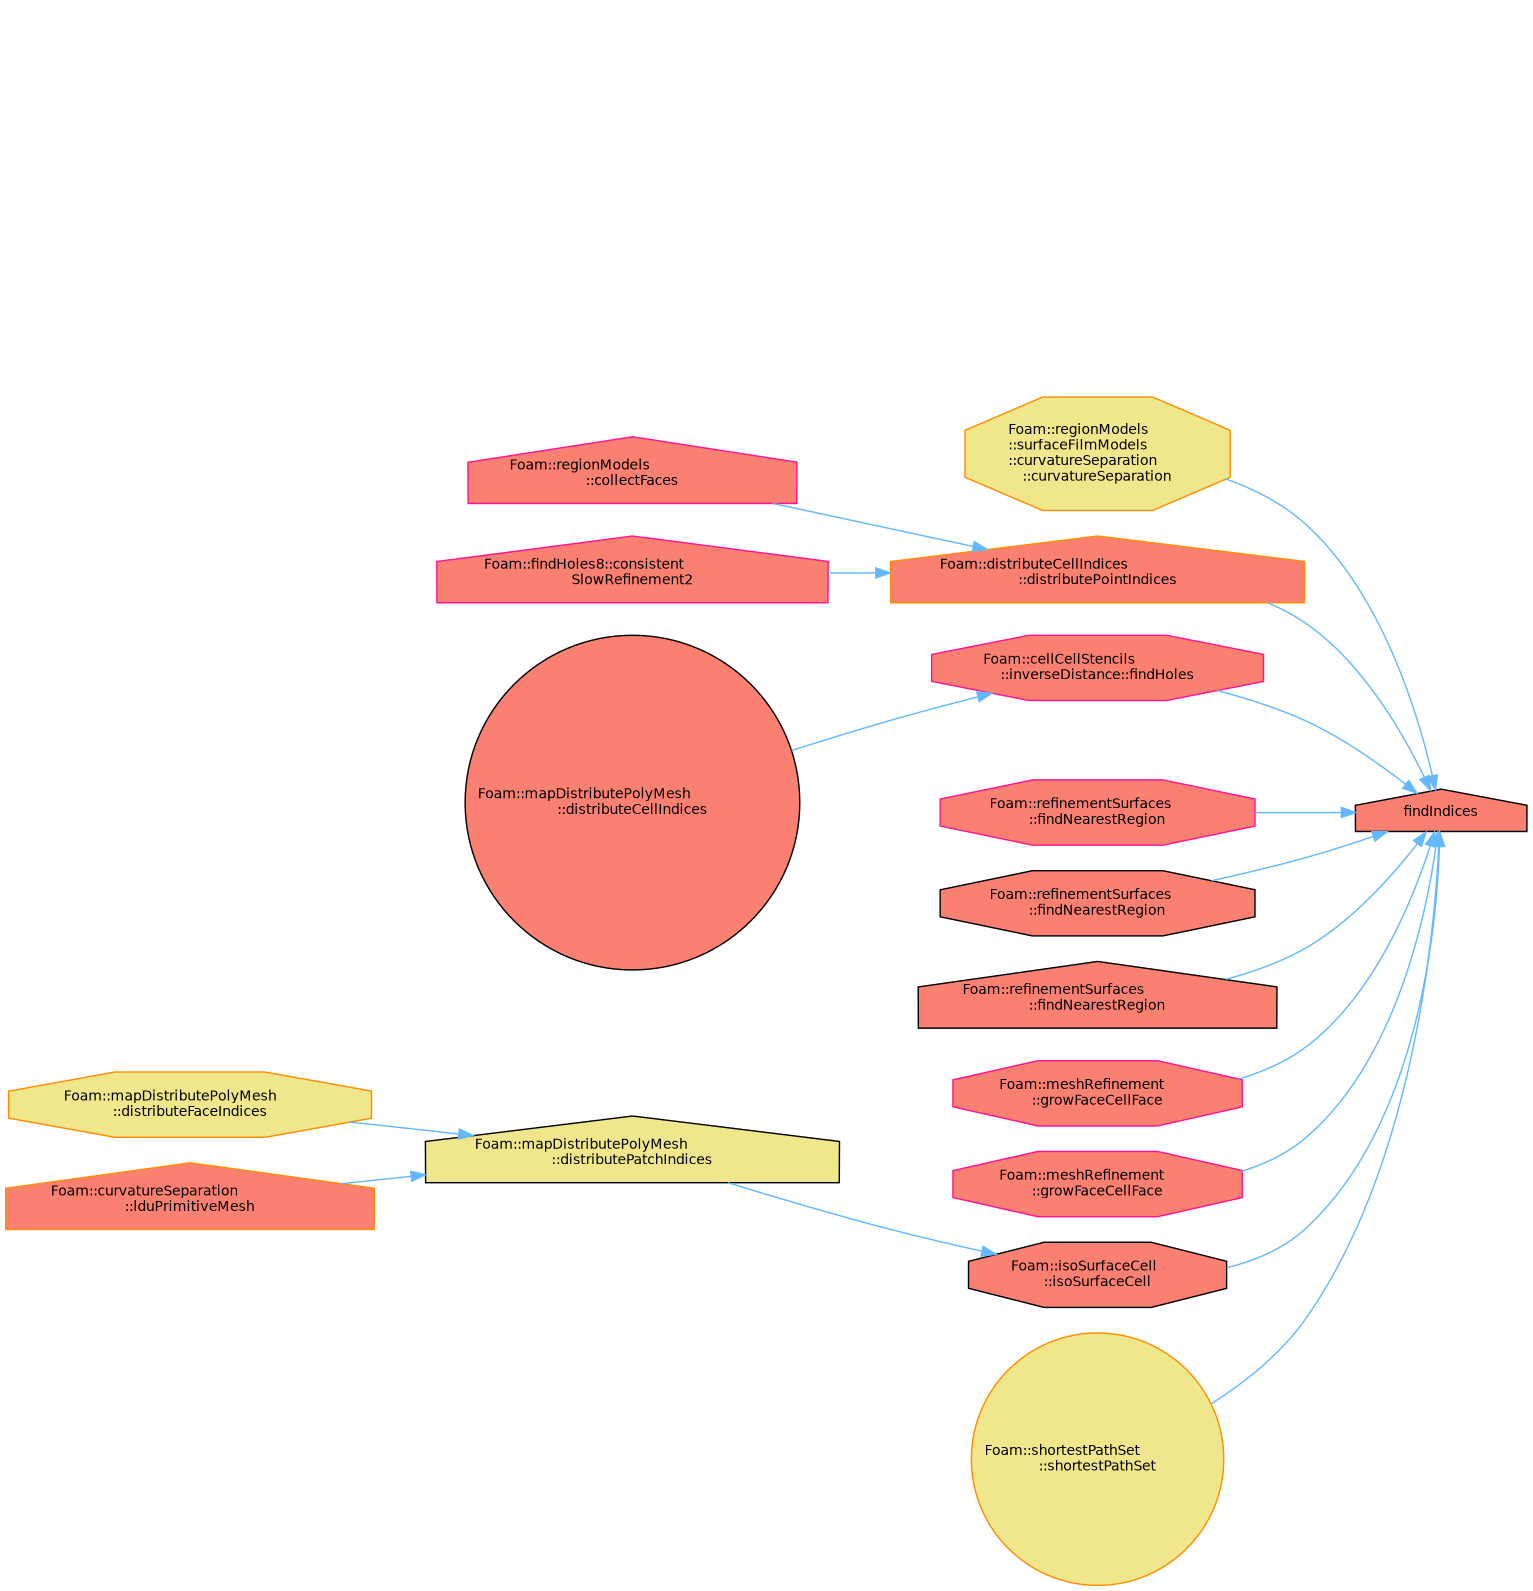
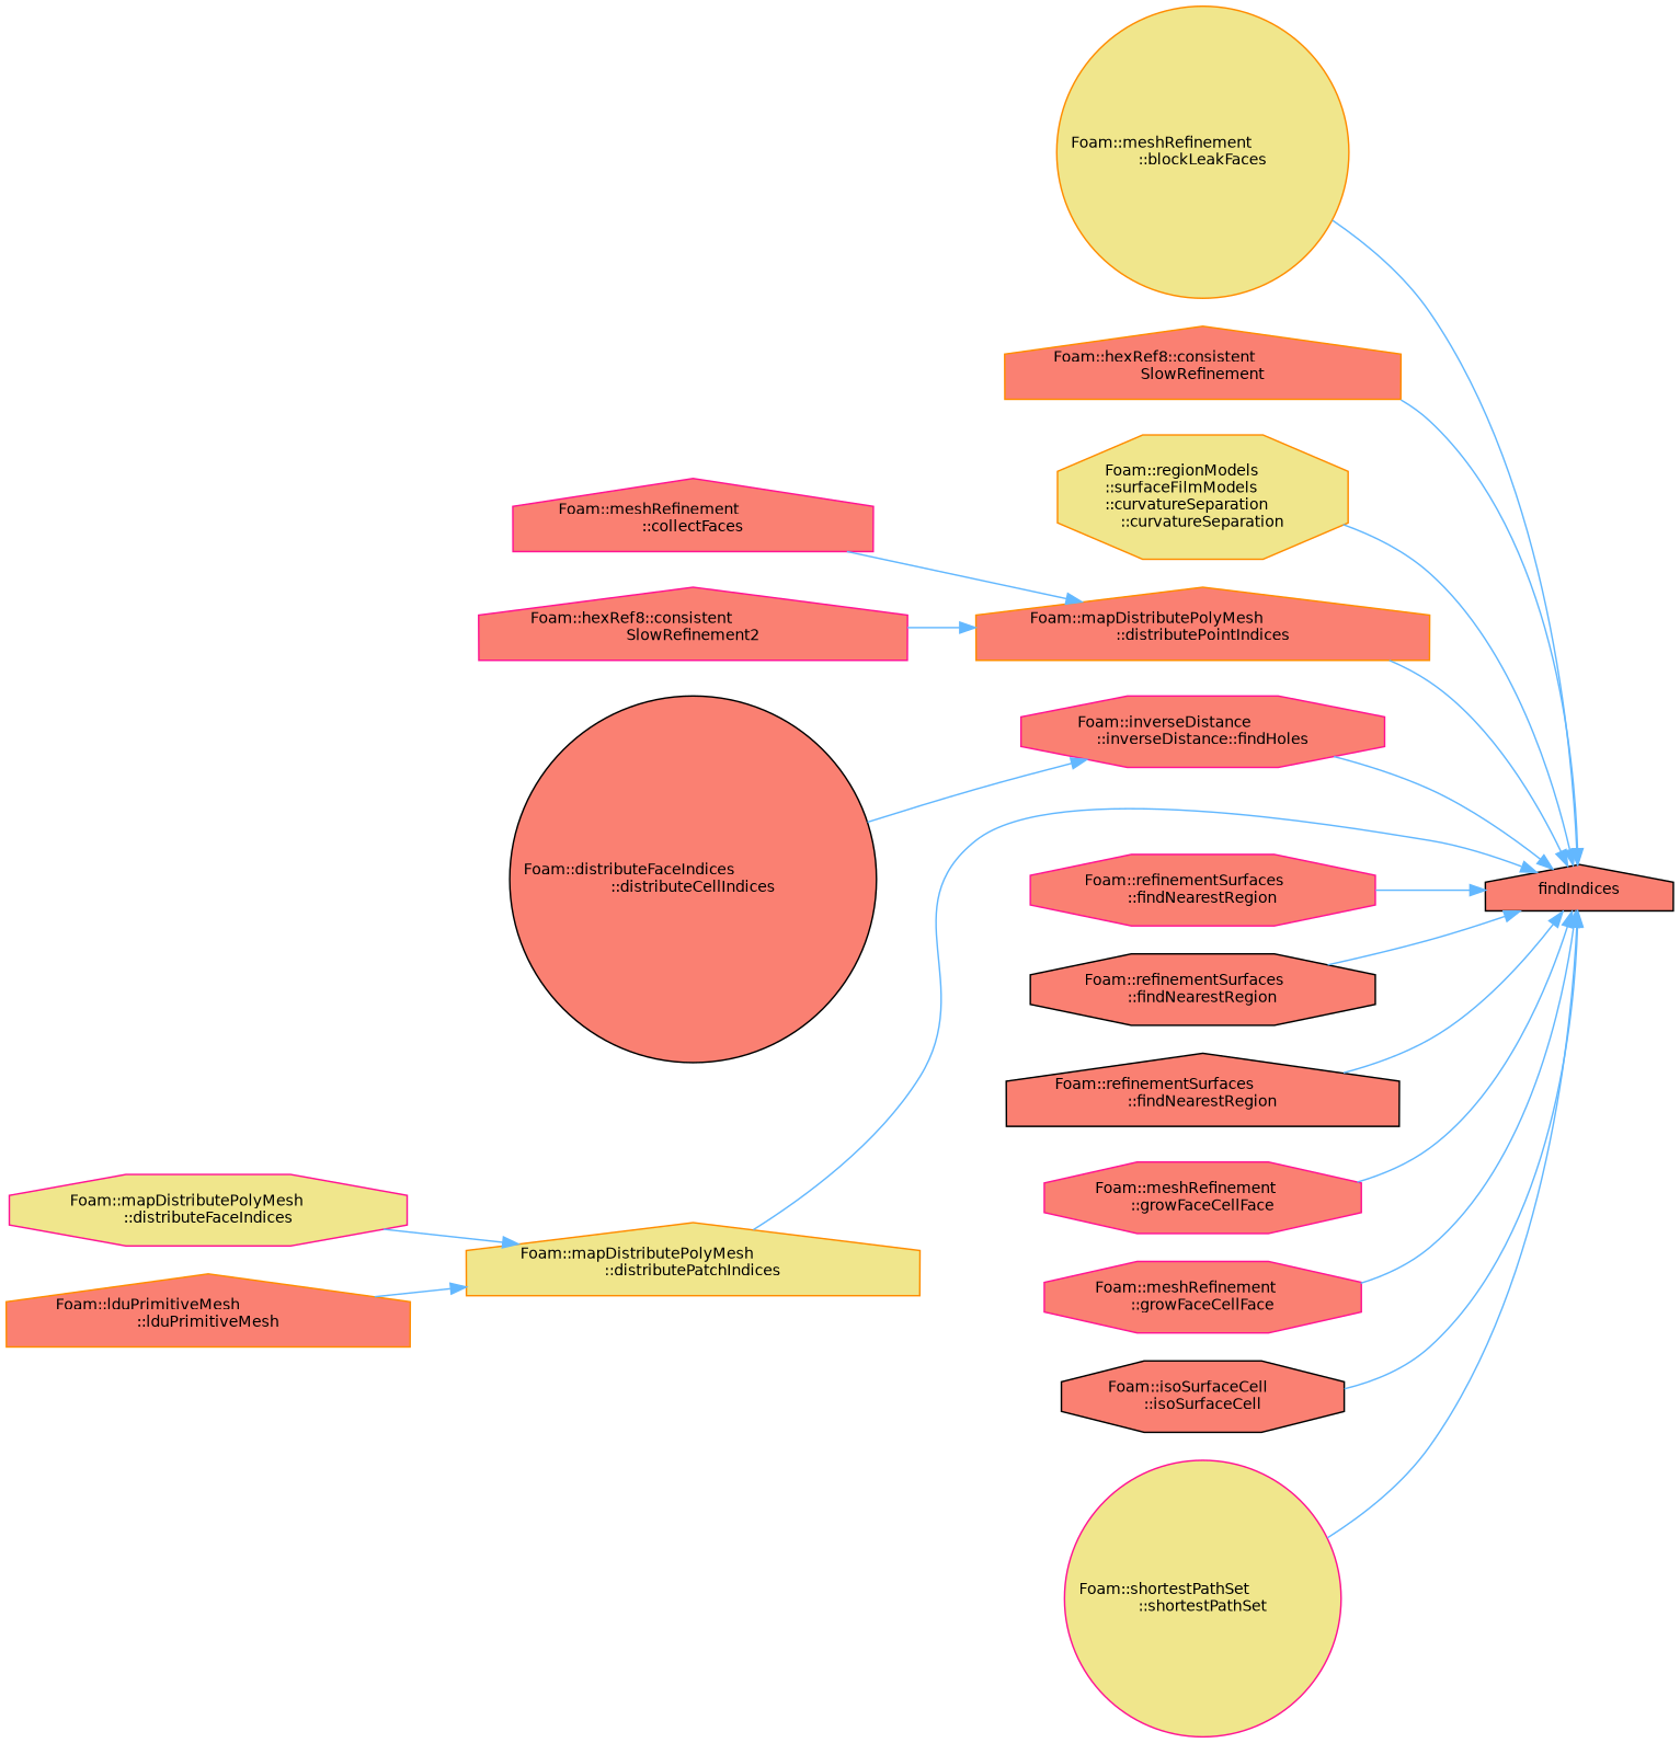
  digraph {
    rankdir=RL
    node [color=deeppink fillcolor=salmon fontname=Helvetica fontsize=10 shape=house style=filled]
    edge [color=steelblue1 dir=back fontname=Helvetica fontsize=10 labelfontname=Helvetica labelfontsize=10 style=solid]
    n1 [color=black fontcolor=black height=0.2 label=findIndices width=0.4]
+   n2 [color=darkorange fillcolor=khaki height=0.2 label="Foam::meshRefinement\l::blockLeakFaces" shape=circle width=0.4]
+   n3 [color=darkorange height=0.2 label="Foam::hexRef8::consistent\lSlowRefinement" width=0.4]
    n4 [color=darkorange fillcolor=khaki height=0.2 label="Foam::regionModels\l::surfaceFilmModels\l::curvatureSeparation\l::curvatureSeparation" shape=octagon width=0.4]
-   n5 [color=black fillcolor=khaki height=0.2 label="Foam::mapDistributePolyMesh\l::distributePatchIndices" width=0.4]
-   n6 [color=darkorange height=0.2 label="Foam::distributeCellIndices\l::distributePointIndices" width=0.4]
-   n7 [height=0.2 label="Foam::cellCellStencils\l::inverseDistance::findHoles" shape=octagon width=0.4]
+   n5 [color=darkorange fillcolor=khaki height=0.2 label="Foam::mapDistributePolyMesh\l::distributePatchIndices" width=0.4]
+   n6 [color=darkorange height=0.2 label="Foam::mapDistributePolyMesh\l::distributePointIndices" width=0.4]
+   n7 [height=0.2 label="Foam::inverseDistance\l::inverseDistance::findHoles" shape=octagon width=0.4]
    n8 [height=0.2 label="Foam::refinementSurfaces\l::findNearestRegion" shape=octagon width=0.4]
    n9 [color=black height=0.2 label="Foam::refinementSurfaces\l::findNearestRegion" shape=octagon width=0.4]
    n10 [color=black height=0.2 label="Foam::refinementSurfaces\l::findNearestRegion" width=0.4]
    n11 [height=0.2 label="Foam::meshRefinement\l::growFaceCellFace" shape=octagon width=0.4]
    n12 [height=0.2 label="Foam::meshRefinement\l::growFaceCellFace" shape=octagon width=0.4]
    n13 [color=black height=0.2 label="Foam::isoSurfaceCell\l::isoSurfaceCell" shape=octagon width=0.4]
-   n14 [color=darkorange fillcolor=khaki height=0.2 label="Foam::shortestPathSet\l::shortestPathSet" shape=circle width=0.4]
-   n15 [height=0.2 label="Foam::regionModels\l::collectFaces" width=0.4]
-   n16 [height=0.2 label="Foam::findHoles8::consistent\lSlowRefinement2" width=0.4]
-   n17 [color=black height=0.2 label="Foam::mapDistributePolyMesh\l::distributeCellIndices" shape=circle width=0.4]
-   n18 [color=darkorange fillcolor=khaki height=0.2 label="Foam::mapDistributePolyMesh\l::distributeFaceIndices" shape=octagon width=0.4]
-   n19 [color=darkorange height=0.2 label="Foam::curvatureSeparation\l::lduPrimitiveMesh" width=0.4]
+   n14 [fillcolor=khaki height=0.2 label="Foam::shortestPathSet\l::shortestPathSet" shape=circle width=0.4]
+   n15 [height=0.2 label="Foam::meshRefinement\l::collectFaces" width=0.4]
+   n16 [height=0.2 label="Foam::hexRef8::consistent\lSlowRefinement2" width=0.4]
+   n17 [color=black height=0.2 label="Foam::distributeFaceIndices\l::distributeCellIndices" shape=circle width=0.4]
+   n18 [fillcolor=khaki height=0.2 label="Foam::mapDistributePolyMesh\l::distributeFaceIndices" shape=octagon width=0.4]
+   n19 [color=darkorange height=0.2 label="Foam::lduPrimitiveMesh\l::lduPrimitiveMesh" width=0.4]
+   n1 -> n2
+   n1 -> n3
    n1 -> n4
-   n13 -> n5
+   n1 -> n5
    n1 -> n6
    n1 -> n7
    n1 -> n8
    n1 -> n9
    n1 -> n10
    n1 -> n11
    n1 -> n12
    n1 -> n13
    n1 -> n14
    n5 -> n18
    n5 -> n19
    n6 -> n15
    n6 -> n16
    n7 -> n17
  }
